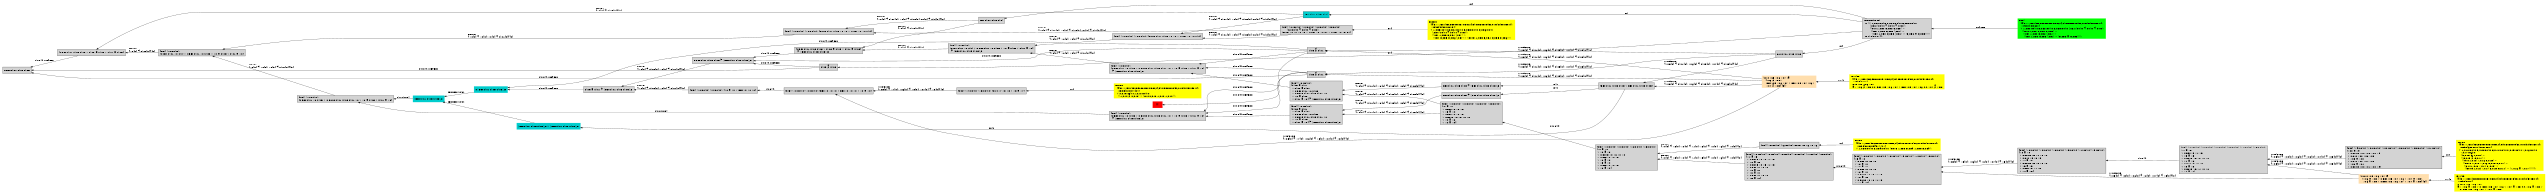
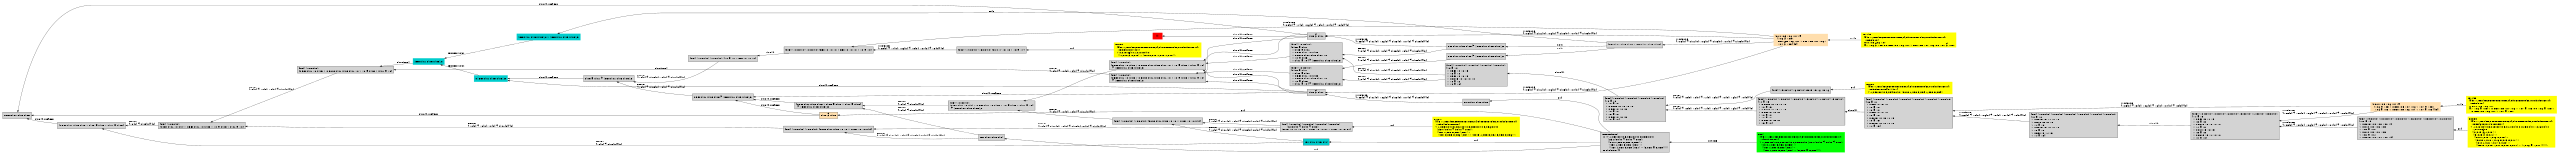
  digraph {
    fontname="DejaVu Sans"
    rankdir=LR
    node [fontname="DejaVu Sans" shape=box style=filled]
    edge [dir=back fontname="DejaVu Sans"]
    n1 [color=red label="[]"]
    n2 [label="sk_B ≠ sk_A\l"]
    n3 [color=navajowhite label="(Out X15 X16 X17 :=\l   [X16 ≠ X15∧\l    Bet X15 X16 X17 ∨ Bet X15 X17 X16∧\l    X17 ≠ X15] [B])\l"]
    n4 [label="Out sk_A sk_B sk_C\l"]
    n5 [color=yellow label="rewrite\l  [file \"../resultat/geocoq_extract/zf/Ch13_3_angles/out_is_len_eq.zf\" \l   \"LabelOut\"]\l  Out X15 X16 X17\l  =\> X16 ≠ X15 && Bet X15 X16 X17 ∨ Bet X15 X17 X16 && X17 ≠ X15.\l"]
    n6 [label="negated_goal\l  ¬ (∀ A/151:point B/152:point C/153:point \l        l/154:(point → point → prop).\l        ((Out A/151 B/152 C/153) ⇒\l         ((Len A/151 B/152 l/154) ⇒\l          ((Len A/151 C/153 l/154) ⇒ (B/152 = C/153)))))\l  # skolems: [].\l"]
    n7 [color=green label="goal\l  [file \"../resultat/geocoq_extract/zf/Ch13_3_angles/out_is_len_eq.zf\" \l   \"zf_stmt_128\"]\l  ∀ A/151:point B/152:point C/153:point l/154:(point → point → prop).\l    ((Out A/151 B/152 C/153) ⇒\l     ((Len A/151 B/152 l/154) ⇒\l      ((Len A/151 C/153 l/154) ⇒ (B/152 = C/153)))).\l"]
    n8 [label="¬Bet sk_A sk_B sk_B\l"]
-   n9 [label="sk_B ≠ sk_C\l"]
+   n9 [label="sk_B ≠ sk_C\l" fillcolor=navajowhite]
    n10 [label="[¬Bet sk_A sk_B sk_B ∨ sk_B = sk_C ∨ sk_A = sk_B]\l"]
    n11 [label="forall (X0:point) (X1:point). [X0 = X1 ∨ Bet X1 X0 X0]\l"]
    n12 [label="forall (X0:point) (X1:point). [Bet X1 X0 X0 ∨ Bet X1 X0 X0 ∨ X0 = X1]\l"]
    n13 [label="forall (X0:point).\l[¬Len sk_A X0 sk_l ∨ ¬Bet sk_A X0 sk_B ∨ X0 = sk_C ∨ sk_A = X0]\l"]
    n14 [fillcolor=cyan3 label="Len sk_A sk_B sk_l\l"]
    n15 [label="forall (X0:point).\l[¬Bet sk_A X0 sk_B ∨ ¬Cong sk_A sk_C sk_A X0 ∨ X0 = sk_C ∨ sk_A = X0]\l"]
    n16 [label="forall (X0:point) (X1:point). [Cong sk_A sk_C X1 X0 ∨ ¬Len X1 X0 sk_l]\l"]
    n17 [color=cyan3 label="⟦Bet sk_A sk_C sk_B⟧/2\l"]
    n18 [label="forall (X0:point).\l[¬Bet sk_A X0 sk_B ∨ ¬Cong sk_A sk_C sk_A X0 ∨ X0 = sk_C ∨ sk_A = X0]\l  ← ⟦Bet sk_A sk_C sk_B⟧/2\l"]
    n19 [label="Len sk_A sk_C sk_l\l"]
    n20 [label="forall (X0:point) (X1:point) (X2:point) (X3:point) \l       (F4:point → point → prop).\l[Cong X0 X1 X2 X3 ∨ ¬Len X0 X1 F4 ∨ ¬Len X2 X3 F4]\l"]
    n21 [color=cyan3 label="¬⟦Bet sk_A sk_B sk_C⟧/3\l"]
    n22 [color=cyan3 label="⟦Bet sk_A sk_C sk_B⟧/2 ⊔ ⟦Bet sk_A sk_B sk_C⟧/3\l"]
    n23 [label="sk_C ≠ sk_A\l"]
    n24 [label="forall (X0:point).\l[sk_C = sk_A\l ∨ sk_B = sk_A\l ∨ ¬Bet sk_A X0 sk_B\l ∨ ¬Cong sk_A sk_C sk_A X0\l ∨ X0 = sk_C\l ∨ sk_A = X0] ← ⟦Bet sk_A sk_C sk_B⟧/2\l"]
    n25 [label="sk_C = sk_A ← ⟦Bet sk_A sk_B sk_C⟧/3\l"]
    n26 [label="[Bet sk_A sk_B sk_C ∨ Bet sk_A sk_C sk_B]\l"]
    n27 [label="¬Bet sk_A sk_C sk_C ← ⟦Bet sk_A sk_B sk_C⟧/3\l"]
    n28 [label="[¬Bet sk_A sk_C sk_C ∨ sk_C = sk_B ∨ sk_A = sk_C]\l  ← ⟦Bet sk_A sk_B sk_C⟧/3\l"]
    n29 [label="forall (X0:point).\l[¬Len sk_A X0 sk_l ∨ ¬Bet sk_A X0 sk_C ∨ X0 = sk_B ∨ sk_A = X0]\l  ← ⟦Bet sk_A sk_B sk_C⟧/3\l"]
    n30 [label="forall (X0:point).\l[¬Bet sk_A X0 sk_C ∨ ¬Cong sk_A sk_B sk_A X0 ∨ X0 = sk_B ∨ sk_A = X0]\l  ← ⟦Bet sk_A sk_B sk_C⟧/3\l"]
    n31 [label="forall (X0:point) (X1:point). [Cong sk_A sk_B X1 X0 ∨ ¬Len X1 X0 sk_l]\l"]
    n32 [label="forall (X0:point).\l[sk_B = sk_A\l ∨ sk_C = sk_A\l ∨ ¬Bet sk_A X0 sk_C\l ∨ ¬Cong sk_A sk_B sk_A X0\l ∨ X0 = sk_B\l ∨ sk_A = X0] ← ⟦Bet sk_A sk_B sk_C⟧/3\l"]
    n33 [label="forall (X0:point) (X1:point) (X2:point) (X3:point).\l[X2 = X1\l ∨ ¬Bet X1 X2 X3\l ∨ X3 = X1\l ∨ ¬Bet X1 X0 X3\l ∨ ¬Cong X1 X2 X1 X0\l ∨ X0 = X2\l ∨ X1 = X0]\l"]
    n34 [label="Bet sk_A sk_B sk_C ← ⟦Bet sk_A sk_B sk_C⟧/3\l"]
    n35 [label="forall (X0:point) (X1:point) (X2:point) (X3:point).\l[X1 = X0\l ∨ X0 = X2\l ∨ ¬Cong X1 X2 X1 X0\l ∨ ¬Bet X1 X0 X3\l ∨ X0 = X1\l ∨ X3 = X1\l ∨ ¬Bet X1 X2 X3\l ∨ X2 = X1]\l"]
    n36 [label="forall (X0:point) (X1:point) (X2:point) (X3:point) (X4:point) (X5:point).\l[X4 = X3\l ∨ ¬Cong X1 X0 X4 X3\l ∨ X0 = X5\l ∨ ¬Cong X1 X5 X4 X3\l ∨ ¬Bet X1 X0 X2\l ∨ X0 = X1\l ∨ X2 = X1\l ∨ ¬Bet X1 X5 X2\l ∨ X5 = X1]\l"]
    n37 [label="forall (X5:point) (X6:point). Cong X5 X6 X5 X6\l"]
    n38 [label="forall (X0:point) (X1:point) (X2:point) (X3:point) (X4:point) (X5:point).\l[X5 = X1\l ∨ ¬Bet X1 X5 X2\l ∨ X2 = X1\l ∨ X0 = X1\l ∨ ¬Bet X1 X0 X2\l ∨ X2 = X1\l ∨ ¬Cong X1 X5 X4 X3\l ∨ X0 = X5\l ∨ ¬Cong X1 X0 X4 X3\l ∨ X4 = X3]\l"]
    n39 [color=yellow label="assert\l  [file \"../resultat/geocoq_extract/zf/Ch13_3_angles/out_is_len_eq.zf\" \l   \"Labelcong_reflexivity\"]\l  ∀ A/138:point B/139:point. (Cong A/138 B/139 A/138 B/139).\l"]
    n40 [color=navajowhite label="(¬Out X15 X16 X17 :=\l   [X16 = X15 ∨ ¬Bet X15 X17 X16 ∨ X17 = X15∧\l    X16 = X15 ∨ ¬Bet X15 X16 X17 ∨ X17 = X15] [B])\l"]
    n41 [label="forall (X0:point) (X1:point) (X2:point) (X3:point) (X4:point) (X5:point).\l[X1 = X0\l ∨ ¬Cong X3 X4 X1 X0\l ∨ ¬Out X3 X2 X5\l ∨ X4 = X2\l ∨ ¬Cong X3 X2 X1 X0\l ∨ X5 = X3\l ∨ ¬Bet X3 X4 X5\l ∨ X4 = X3]\l"]
    n42 [color=yellow label="rewrite\l  [file \"../resultat/geocoq_extract/zf/Ch13_3_angles/out_is_len_eq.zf\" \l   \"LabelOut\"]\l  ¬ Out X15 X16 X17\l  =\> X16 = X15 ∨ ¬ Bet X15 X17 X16 ∨ X17 = X15 && X16 = X15 ∨ \l     ¬ Bet X15 X16 X17 ∨ X17 = X15.\l"]
    n43 [label="forall (X0:point) (X1:point) (X2:point) (X3:point) (X4:point) (X5:point).\l[X4 = X3\l ∨ ¬Bet X3 X4 X5\l ∨ X5 = X3\l ∨ ¬Cong X3 X2 X1 X0\l ∨ X4 = X2\l ∨ ¬Out X3 X2 X5\l ∨ X5 = X3\l ∨ ¬Cong X3 X4 X1 X0\l ∨ X1 = X0]\l"]
    n44 [label="forall (X9:point) (X10:point) (X11:point) (X12:point) (X13:point) (X14:point).\l[X10 = X9\l ∨ ¬Cong X11 X12 X10 X9\l ∨ ¬Out X11 X12 X13\l ∨ X13 = X11\l ∨ ¬Out X11 X14 X13\l ∨ X12 = X14\l ∨ ¬Cong X11 X14 X10 X9]\l"]
    n45 [color=yellow label="assert\l  [file \"../resultat/geocoq_extract/zf/Ch13_3_angles/out_is_len_eq.zf\" \l   \"Labell6_11_uniqueness\"]\l  ∀ A/142:point B/143:point C/144:point R/145:point X/146:point \l    Y/147:point.\l    ((R/145 ≠ A/142) ⇒\l     ((B/143 ≠ C/144) ⇒\l      ((Out A/142 X/146 R/145) ⇒\l       ((Cong A/142 X/146 B/143 C/144) ⇒\l        ((Out A/142 Y/147 R/145) ⇒\l         ((Cong A/142 Y/147 B/143 C/144) ⇒ (X/146 = Y/147))))))).\l"]
    n46 [color=yellow label="assert\l  [file \"../resultat/geocoq_extract/zf/Ch13_3_angles/out_is_len_eq.zf\" \l   \"Labelis_len_cong\"]\l  ∀ A/133:point B/134:point C/135:point D/136:point \l    l/137:(point → point → prop).\l    ((Len A/133 B/134 l/137) ⇒\l     ((Len C/135 D/136 l/137) ⇒ (Cong A/133 B/134 C/135 D/136))).\l"]
    n47 [label="forall (X7:point) (X8:point). [Out X7 X8 X8 ∨ X8 = X7]\l"]
    n48 [color=yellow label="assert\l  [file \"../resultat/geocoq_extract/zf/Ch13_3_angles/out_is_len_eq.zf\" \l   \"Labelout_trivial\"]\l  ∀ P/140:point A/141:point.\l    ((A/141 ≠ P/140) ⇒ (Out P/140 A/141 A/141)).\l"]
    n49 [label="Bet sk_A sk_C sk_B ← ⟦Bet sk_A sk_C sk_B⟧/2\l"]
    n1 -> n2 [label="simplify_reflect-"]
    n2 -> n3 [label="rw_clause\l\{X15[1] → sk_A[0], X16[1] → sk_B[0], X17[1] → sk_C[0]\}[1]\l"]
-   n2 -> n4 [label="rw_clause\l\{X15[1] → sk_A[0], X16[1] → sk_B[0], X17[1] → sk_C[0]\}[0]\l"]
+   n2 -> n34 [label="rw_clause\l\{X15[1] → sk_A[0], X16[1] → sk_B[0], X17[1] → sk_C[0]\}[0]\l"]
    n3 -> n5 [label="rw.lit"]
    n4 -> n6 [label=cnf]
    n6 -> n7 [label="cnf.neg"]
    n8 -> n2 [label="simplify_reflect-"]
    n8 -> n9 [label="simplify_reflect-"]
    n8 -> n10 [label="simplify_reflect-"]
    n9 -> n6 [label=cnf]
    n10 -> n13 [label="s_sup-\l\{X0[0] → sk_B[1]\}[0]\l"]
    n10 -> n14 [label="s_sup-\l\{X0[0] → sk_B[1]\}[1]\l"]
    n11 -> n12 [label=simplify]
    n12 -> n3 [label="rw_clause\l\{X15[1] → X7[0], X16[1] → X8[0], X17[1] → X8[0]\}[1]\l"]
    n12 -> n47 [label="rw_clause\l\{X15[1] → X7[0], X16[1] → X8[0], X17[1] → X8[0]\}[0]\l"]
    n13 -> n15 [label="s_sup-\l\{X0[1] → X0[0], X1[1] → sk_A[0]\}[0]\l"]
    n13 -> n16 [label="s_sup-\l\{X0[1] → X0[0], X1[1] → sk_A[0]\}[1]\l"]
    n14 -> n6 [label=cnf]
    n15 -> n17 [label=simpl_trail]
    n15 -> n18 [label=simpl_trail]
    n16 -> n19 [label="s_sup-\l\{X0[0] → sk_A[1], X1[0] → sk_C[1], F4[0] → sk_l[1]\}[1]\l"]
    n16 -> n20 [label="s_sup-\l\{X0[0] → sk_A[1], X1[0] → sk_C[1], F4[0] → sk_l[1]\}[0]\l"]
    n17 -> n21 [label=sat_resolution]
    n17 -> n22 [label=sat_resolution]
    n18 -> n2 [label="simplify_reflect-"]
    n18 -> n23 [label="simplify_reflect-"]
    n18 -> n24 [label="simplify_reflect-"]
    n19 -> n6 [label=cnf]
    n20 -> n46 [label=cnf]
    n21 -> n23 [label="simplify_reflect-"]
    n21 -> n25 [label="simplify_reflect-"]
    n22 -> n26 [label=split]
    n23 -> n3 [label="rw_clause\l\{X15[1] → sk_A[0], X16[1] → sk_B[0], X17[1] → sk_C[0]\}[1]\l"]
    n23 -> n4 [label="rw_clause\l\{X15[1] → sk_A[0], X16[1] → sk_B[0], X17[1] → sk_C[0]\}[0]\l"]
    n24 -> n33 [label="s_sup-\l\{X1[0] → sk_A[1], X2[0] → sk_C[1], X3[0] → sk_B[1]\}[0]\l"]
    n24 -> n49 [label="s_sup-\l\{X1[0] → sk_A[1], X2[0] → sk_C[1], X3[0] → sk_B[1]\}[1]\l"]
    n25 -> n11 [label="s_sup-\l\{X0[1] → sk_C[0], X1[1] → sk_A[0]\}[1]\l"]
    n25 -> n27 [label="s_sup-\l\{X0[1] → sk_C[0], X1[1] → sk_A[0]\}[0]\l"]
    n26 -> n3 [label="rw_clause\l\{X15[1] → sk_A[0], X16[1] → sk_B[0], X17[1] → sk_C[0]\}[1]\l"]
-   n26 -> n4 [label="rw_clause\l\{X15[1] → sk_A[0], X16[1] → sk_B[0], X17[1] → sk_C[0]\}[0]\l"]
    n27 -> n9 [label="simplify_reflect-"]
    n27 -> n23 [label="simplify_reflect-"]
    n27 -> n28 [label="simplify_reflect-"]
    n28 -> n19 [label="s_sup-\l\{X0[0] → sk_C[1]\}[1]\l"]
    n28 -> n29 [label="s_sup-\l\{X0[0] → sk_C[1]\}[0]\l"]
    n29 -> n30 [label="s_sup-\l\{X0[1] → X0[0], X1[1] → sk_A[0]\}[0]\l"]
    n29 -> n31 [label="s_sup-\l\{X0[1] → X0[0], X1[1] → sk_A[0]\}[1]\l"]
    n30 -> n2 [label="simplify_reflect-"]
    n30 -> n23 [label="simplify_reflect-"]
    n30 -> n32 [label="simplify_reflect-"]
    n31 -> n14 [label="s_sup-\l\{X0[0] → sk_A[1], X1[0] → sk_B[1], F4[0] → sk_l[1]\}[1]\l"]
    n31 -> n20 [label="s_sup-\l\{X0[0] → sk_A[1], X1[0] → sk_B[1], F4[0] → sk_l[1]\}[0]\l"]
    n32 -> n33 [label="s_sup-\l\{X1[0] → sk_A[1], X2[0] → sk_B[1], X3[0] → sk_C[1]\}[0]\l"]
    n32 -> n34 [label="s_sup-\l\{X1[0] → sk_A[1], X2[0] → sk_B[1], X3[0] → sk_C[1]\}[1]\l"]
    n33 -> n35 [label=simplify]
    n34 -> n26 [label=split]
    n35 -> n36 [label="s_sup-\l\{X0[0] → X3[0], X1[0] → X4[0], X5[1] → X1[0], X6[1] → X0[0]\}[0]\l"]
    n35 -> n37 [label="s_sup-\l\{X0[0] → X3[0], X1[0] → X4[0], X5[1] → X1[0], X6[1] → X0[0]\}[1]\l"]
    n36 -> n38 [label=simplify]
    n37 -> n39 [label=cnf]
    n38 -> n40 [label="rw_clause\l\{X15[1] → X3[0], X16[1] → X2[0], X17[1] → X5[0]\}[1]\l"]
    n38 -> n41 [label="rw_clause\l\{X15[1] → X3[0], X16[1] → X2[0], X17[1] → X5[0]\}[0]\l"]
    n40 -> n42 [label="rw.lit"]
    n41 -> n43 [label=simplify]
    n43 -> n40 [label="rw_clause\l\{X15[1] → X11[0], X16[1] → X12[0], X17[1] → X13[0]\}[1]\l"]
    n43 -> n44 [label="rw_clause\l\{X15[1] → X11[0], X16[1] → X12[0], X17[1] → X13[0]\}[0]\l"]
    n44 -> n45 [label=cnf]
    n47 -> n48 [label=cnf]
    n49 -> n26 [label=split]
  }
